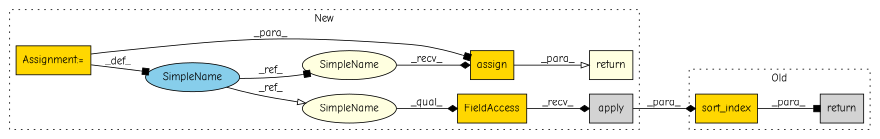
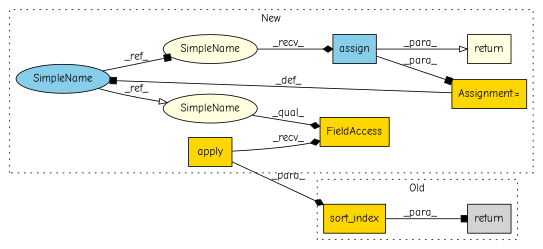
  digraph {
    fontname="Comic Neue"
    rankdir=LR
    node [a=32 fillcolor=gold fontname="Comic Neue" l=4 s=14938 shape=box style=filled]
    edge [arrowhead=box fontname="Comic Neue"]
    n1 [l=12 label=sort_index s=14788]
    n2 [a=41 fillcolor=lightgrey l=7 label=return s=14578]
-   n3 [fillcolor=lightgrey l="6,1" label=apply s="14952,14995"]
+   n3 [l="6,1" label=apply s="14952,14995"]
    n4 [a=7 l=1 label="Assignment:=" s=14736]
    n5 [a=22 l=13 label=FieldAccess]
    n6 [a=42 fillcolor=skyblue label=SimpleName s=14732 shape=ellipse]
-   n7 [l="7,1" label=assign s="14931,14996"]
+   n7 [fillcolor=skyblue l="7,1" label=assign s="14931,14996"]
    n8 [a=41 fillcolor=lightyellow l=7 label=return s=14919]
    n9 [a=42 fillcolor=lightyellow label=SimpleName s=14926 shape=ellipse]
    n10 [a=42 fillcolor=lightyellow label=SimpleName shape=ellipse]
    subgraph cluster_1 {
      label=Old
      style=dotted
      n1
      n2
    }
    subgraph cluster_2 {
      label=New
      style=dotted
      n3
      n4
      n5
      n6
      n7
      n8
      n9
      n10
    }
    n1 -> n2 [label=_para_]
    n3 -> n1 [arrowhead=diamond label=_para_]
    n4 -> n6 [label=_def_]
-   n4 -> n7 [label=_para_]
-   n5 -> n3 [arrowhead=diamond label=_recv_]
+   n7 -> n4 [label=_para_]
+   n3 -> n5 [arrowhead=diamond label=_recv_]
    n6 -> n9 [label=_ref_]
    n6 -> n10 [arrowhead=onormal label=_ref_]
    n7 -> n8 [arrowhead=onormal label=_para_]
    n9 -> n7 [arrowhead=diamond label=_recv_]
    n10 -> n5 [arrowhead=diamond label=_qual_]
  }
